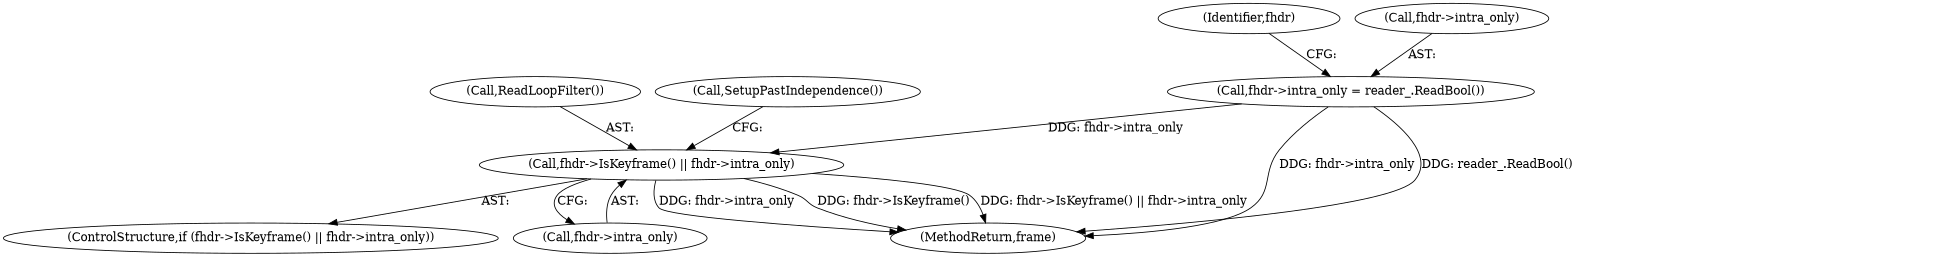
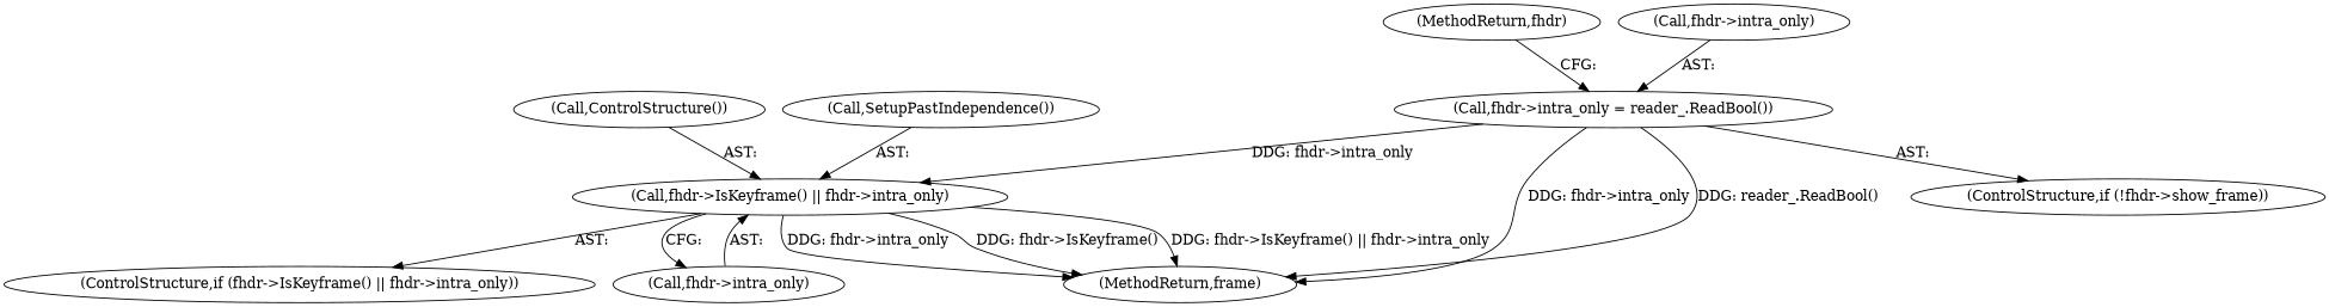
  digraph {
    n1 [label="(Call,fhdr->intra_only = reader_.ReadBool())"]
    n2 [label="(Call,fhdr->IsKeyframe() || fhdr->intra_only)"]
+   n3 [label="(ControlStructure,if (!fhdr->show_frame))"]
    n4 [label="(MethodReturn,frame)"]
    n5 [label="(ControlStructure,if (fhdr->IsKeyframe() || fhdr->intra_only))"]
    n6 [label="(Call,fhdr->intra_only)"]
-   n7 [label="(Identifier,fhdr)"]
-   n8 [label="(Call,ReadLoopFilter())"]
+   n7 [label="(MethodReturn,fhdr)"]
+   n8 [label="(Call,ControlStructure())"]
    n9 [label="(Call,fhdr->intra_only)"]
    n10 [label="(Call,SetupPastIndependence())"]
    n1 -> n2 [label="DDG: fhdr->intra_only"]
+   n1 -> n3 [label="AST: "]
    n1 -> n4 [label="DDG: fhdr->intra_only"]
    n1 -> n4 [label="DDG: reader_.ReadBool()"]
    n2 -> n4 [label="DDG: fhdr->IsKeyframe()"]
    n2 -> n4 [label="DDG: fhdr->IsKeyframe() || fhdr->intra_only"]
    n2 -> n4 [label="DDG: fhdr->intra_only"]
    n2 -> n5 [label="AST: "]
    n2 -> n6 [label="CFG: "]
    n6 -> n2 [label="AST: "]
    n7 -> n1 [label="CFG: "]
    n8 -> n2 [label="AST: "]
    n9 -> n1 [label="AST: "]
-   n10 -> n2 [label="CFG: "]
+   n10 -> n2 [label="AST: "]
  }
